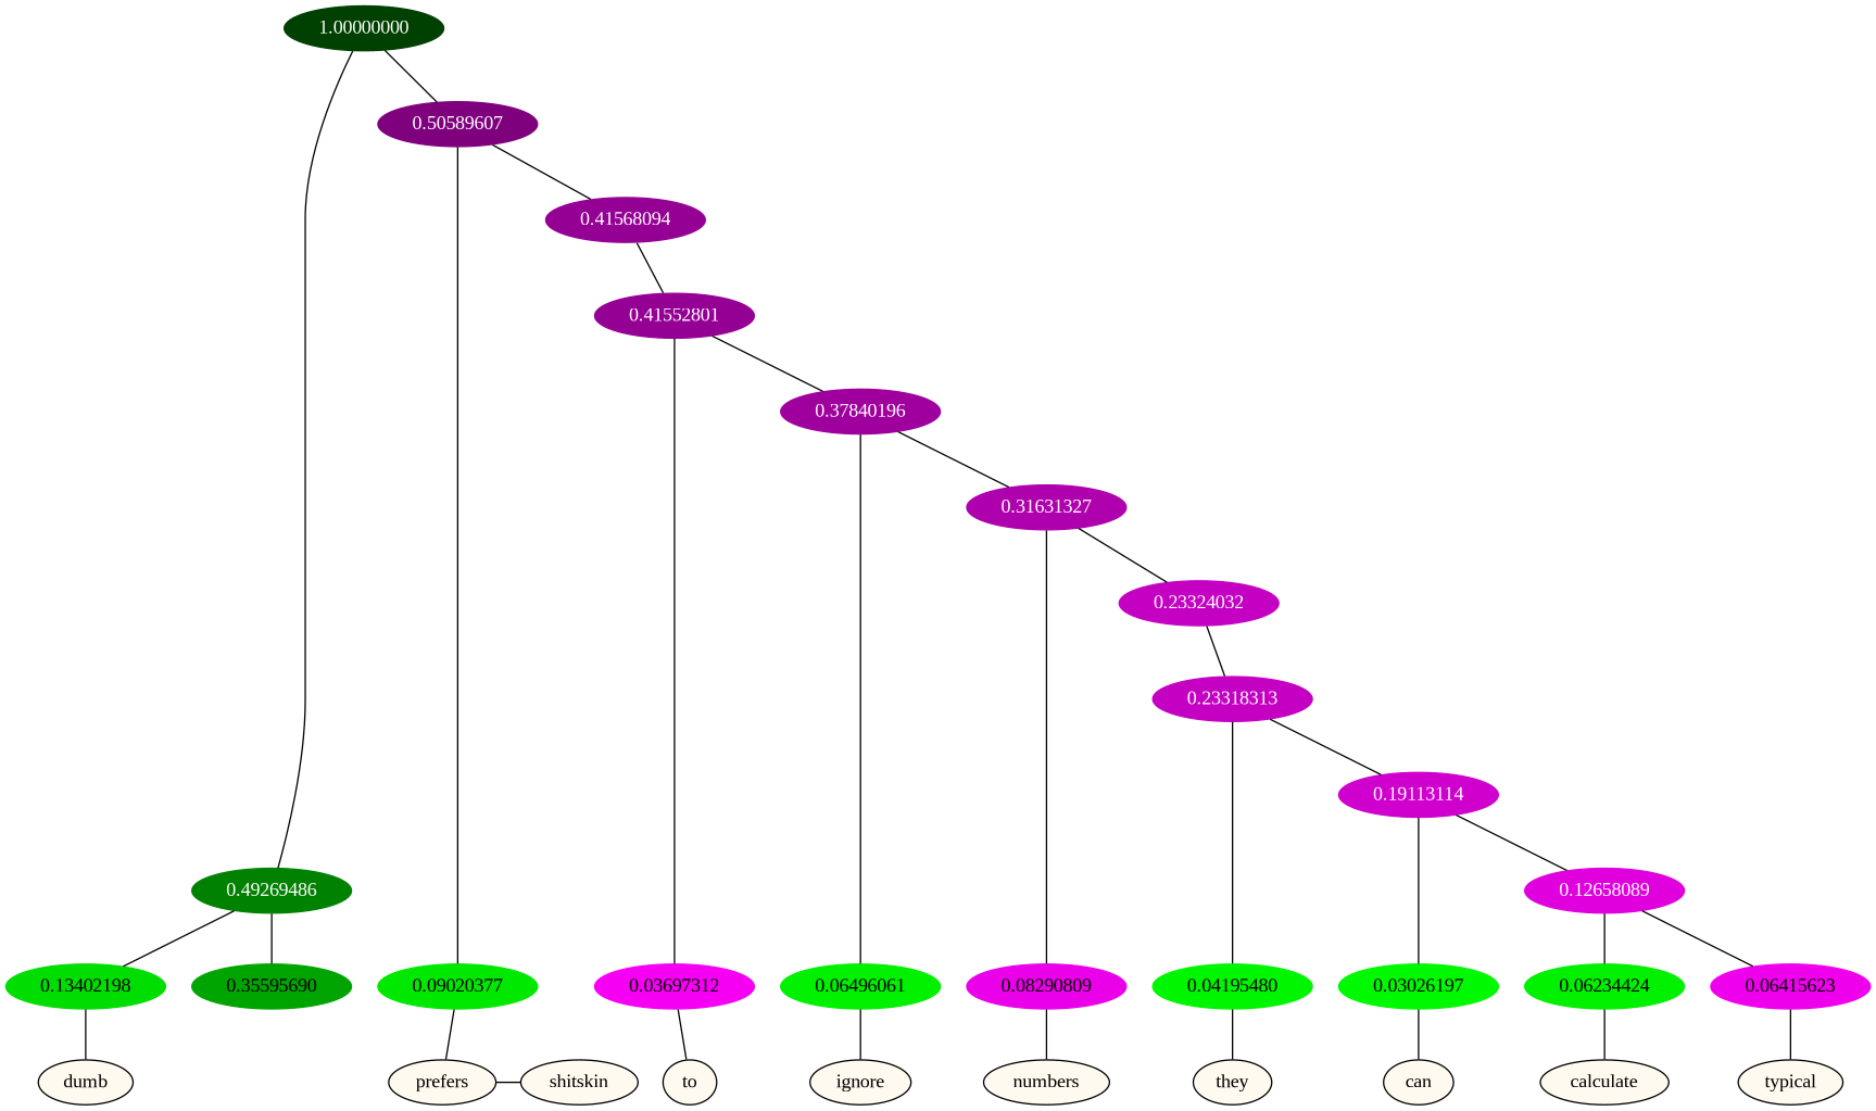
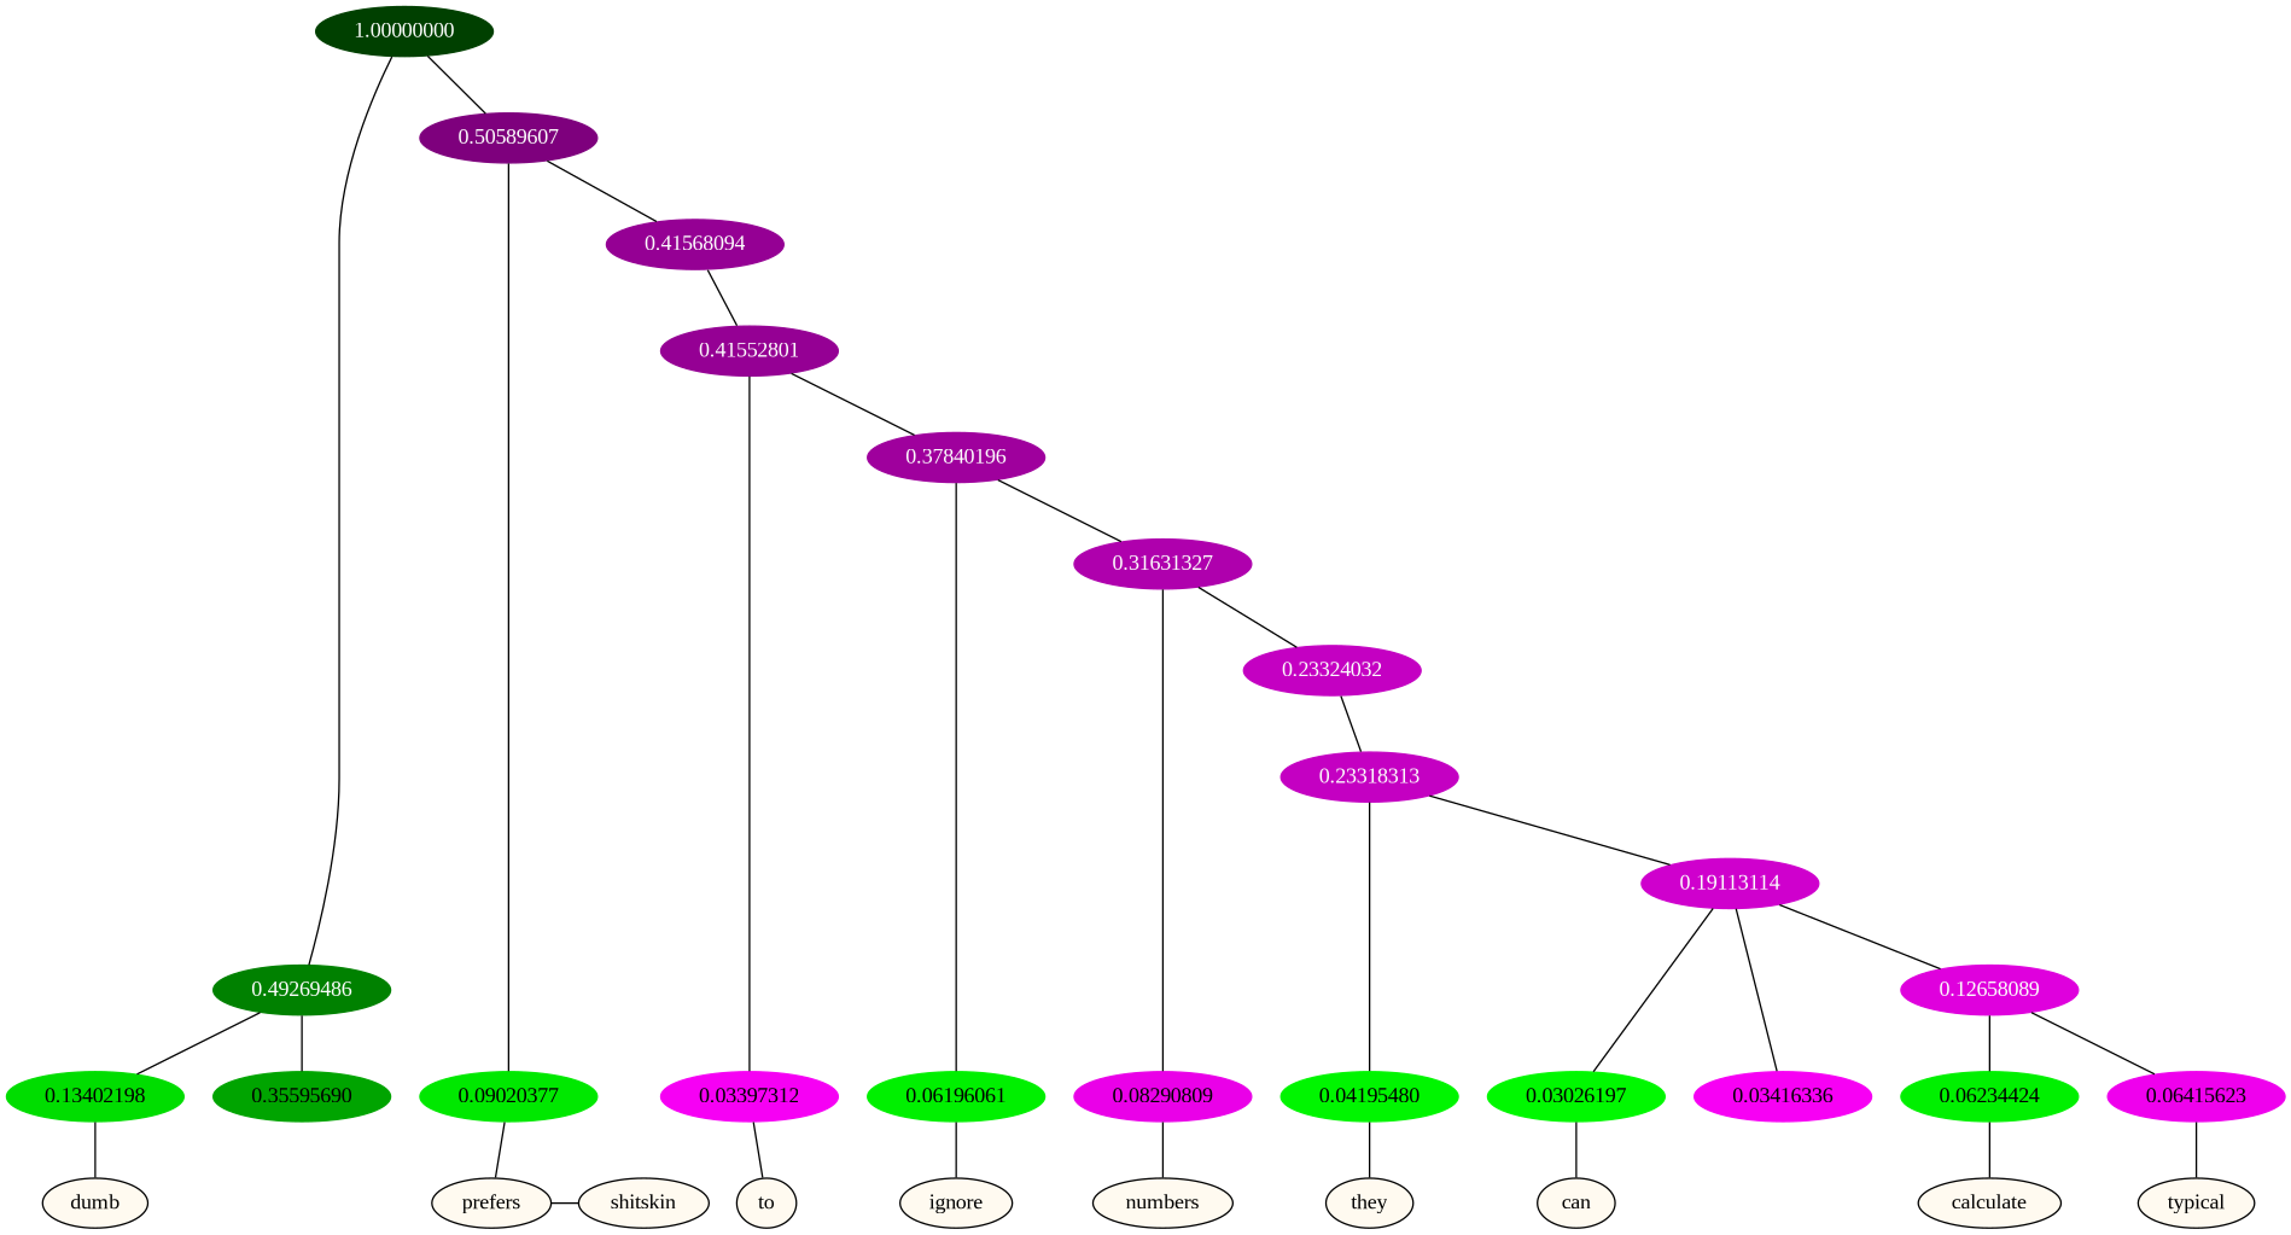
  graph {
    fontname="Liberation Serif"
    node [color=black fontname="Liberation Serif" format=png nodesep=0.001 ordering=out overlap_scaling=0.01 ranksep=0.001 style=filled fontcolor=black]
    edge [fontname="Liberation Serif"]
    n1 [fillcolor=floralwhite height=0.15 label=dumb style="filled,solid" width=0.15 fontcolor=""]
    n2 [fillcolor=floralwhite height=0.15 label=shitskin style="filled,solid" width=0.15 fontcolor=""]
    n3 [fillcolor=floralwhite height=0.15 label=prefers style="filled,solid" width=0.15 fontcolor=""]
    n4 [fillcolor=floralwhite height=0.15 label=to style="filled,solid" width=0.15 fontcolor=""]
    n5 [fillcolor=floralwhite height=0.15 label=ignore style="filled,solid" width=0.15 fontcolor=""]
    n6 [fillcolor=floralwhite height=0.15 label=numbers style="filled,solid" width=0.15 fontcolor=""]
    n7 [fillcolor=floralwhite height=0.15 label=they style="filled,solid" width=0.15 fontcolor=""]
    n8 [fillcolor=floralwhite height=0.15 label=can style="filled,solid" width=0.15 fontcolor=""]
    n9 [fillcolor=floralwhite height=0.15 label=calculate style="filled,solid" width=0.15 fontcolor=""]
    n10 [fillcolor=floralwhite height=0.15 label=typical style="filled,solid" width=0.15 fontcolor=""]
    n11 [color="0.334 1.000 0.866" height=0.15 label=0.13402198 width=0.15]
    n12 [color="0.334 1.000 0.644" height=0.15 label=0.35595690 width=0.15]
    n13 [color="0.334 1.000 0.910" height=0.15 label=0.09020377 width=0.15]
-   n14 [color="0.835 1.000 0.963" height=0.15 label=0.03697312 width=0.15]
-   n15 [color="0.334 1.000 0.938" height=0.15 label=0.06496061 width=0.15]
+   n14 [color="0.835 1.000 0.963" height=0.15 label=0.03397312 width=0.15]
+   n15 [color="0.334 1.000 0.938" height=0.15 label=0.06196061 width=0.15]
    n16 [color="0.835 1.000 0.917" height=0.15 label=0.08290809 width=0.15]
    n17 [color="0.334 1.000 0.958" height=0.15 label=0.04195480 width=0.15]
    n18 [color="0.334 1.000 0.970" height=0.15 label=0.03026197 width=0.15]
+   n19 [color="0.835 1.000 0.966" height=0.15 label=0.03416336 width=0.15]
    n20 [color="0.334 1.000 0.938" height=0.15 label=0.06234424 width=0.15]
    n21 [color="0.835 1.000 0.936" height=0.15 label=0.06415623 width=0.15]
    n22 [color="0.334 1.000 0.250" fontcolor=grey99 height=0.15 label=1.00000000 width=0.15]
    n23 [color="0.334 1.000 0.507" fontcolor=grey99 height=0.15 label=0.49269486 width=0.15]
    n24 [color="0.835 1.000 0.494" fontcolor=grey99 height=0.15 label=0.50589607 width=0.15]
    n25 [color="0.835 1.000 0.584" fontcolor=grey99 height=0.15 label=0.41568094 width=0.15]
    n26 [color="0.835 1.000 0.584" fontcolor=grey99 height=0.15 label=0.41552801 width=0.15]
    n27 [color="0.835 1.000 0.622" fontcolor=grey99 height=0.15 label=0.37840196 width=0.15]
    n28 [color="0.835 1.000 0.684" fontcolor=grey99 height=0.15 label=0.31631327 width=0.15]
    n29 [color="0.835 1.000 0.767" fontcolor=grey99 height=0.15 label=0.23324032 width=0.15]
    n30 [color="0.835 1.000 0.767" fontcolor=grey99 height=0.15 label=0.23318313 width=0.15]
    n31 [color="0.835 1.000 0.809" fontcolor=grey99 height=0.15 label=0.19113114 width=0.15]
    n32 [color="0.835 1.000 0.873" fontcolor=grey99 height=0.15 label=0.12658089 width=0.15]
    subgraph sub_1 {
      rank=same
      n1
      n2
      n3
      n4
      n5
      n6
      n7
      n8
      n9
      n10
    }
    subgraph sub_2 {
      rank=same
      n11
      n12
      n13
      n14
      n15
      n16
      n17
      n18
+     n19
      n20
      n21
    }
    n3 -- n2
    n11 -- n1
    n13 -- n3
    n14 -- n4
    n15 -- n5
    n16 -- n6
    n17 -- n7
    n18 -- n8
    n20 -- n9
    n21 -- n10
    n22 -- n23
    n22 -- n24
    n23 -- n11
    n23 -- n12
    n24 -- n13
    n24 -- n25
    n25 -- n26
    n26 -- n14
    n26 -- n27
    n27 -- n15
    n27 -- n28
    n28 -- n16
    n28 -- n29
    n29 -- n30
    n30 -- n17
    n30 -- n31
    n31 -- n18
+   n31 -- n19
    n31 -- n32
    n32 -- n20
    n32 -- n21
  }
